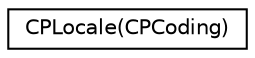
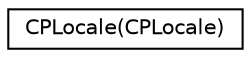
  digraph {
    rankdir=TB
-   n1 [color=black fillcolor=white fontname=Helvetica fontsize=10 height=0.2 label="CPLocale(CPCoding)" shape=record style=filled width=0.4]
+   n1 [color=black fillcolor=white fontname=Helvetica fontsize=10 height=0.2 label="CPLocale(CPLocale)" shape=record style=filled width=0.4]
  }
